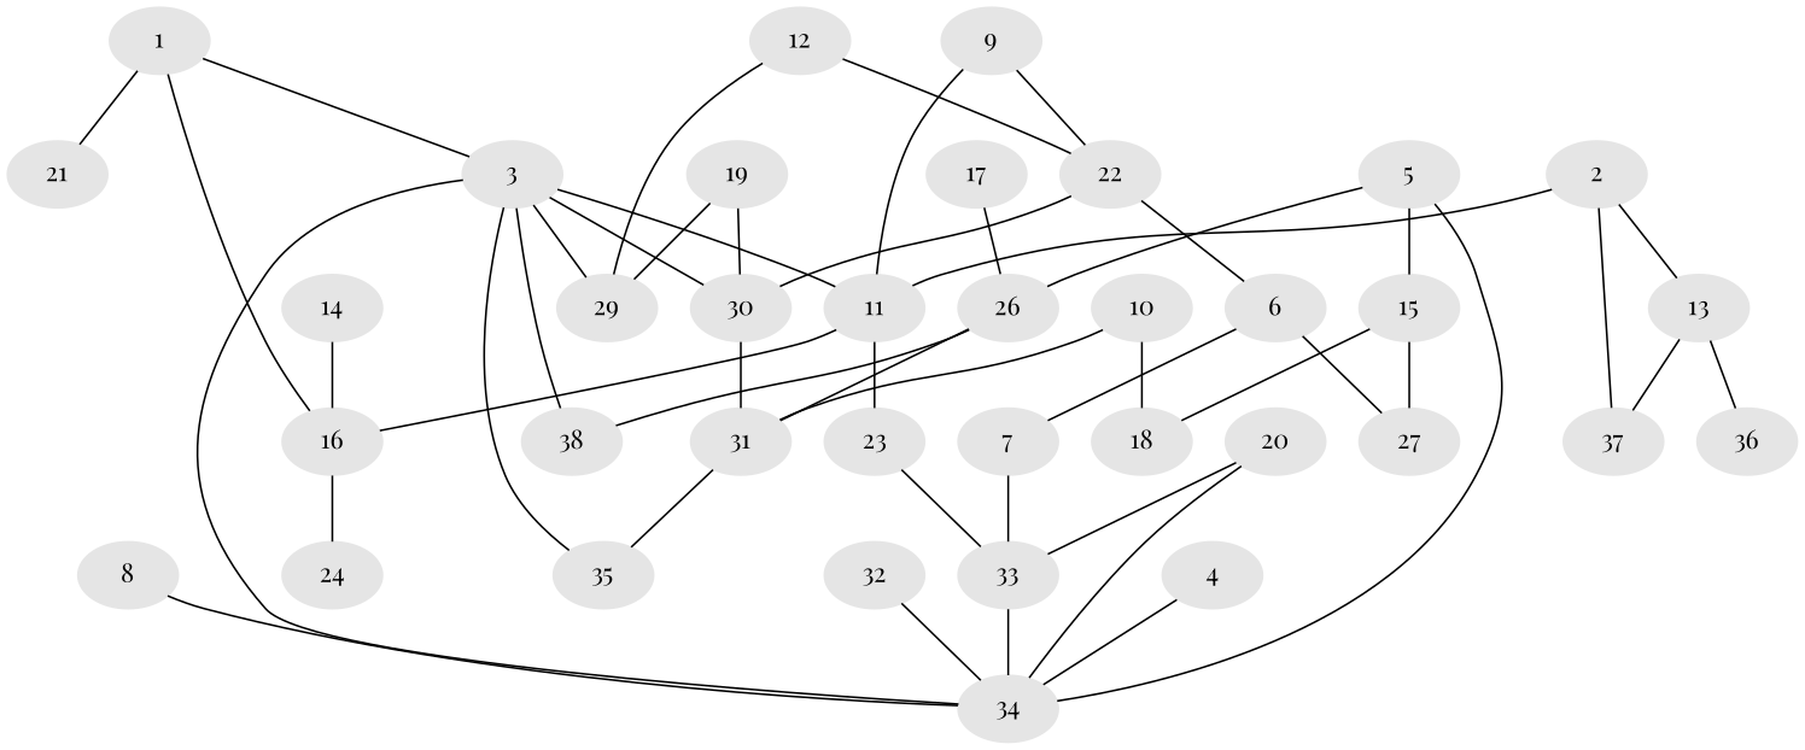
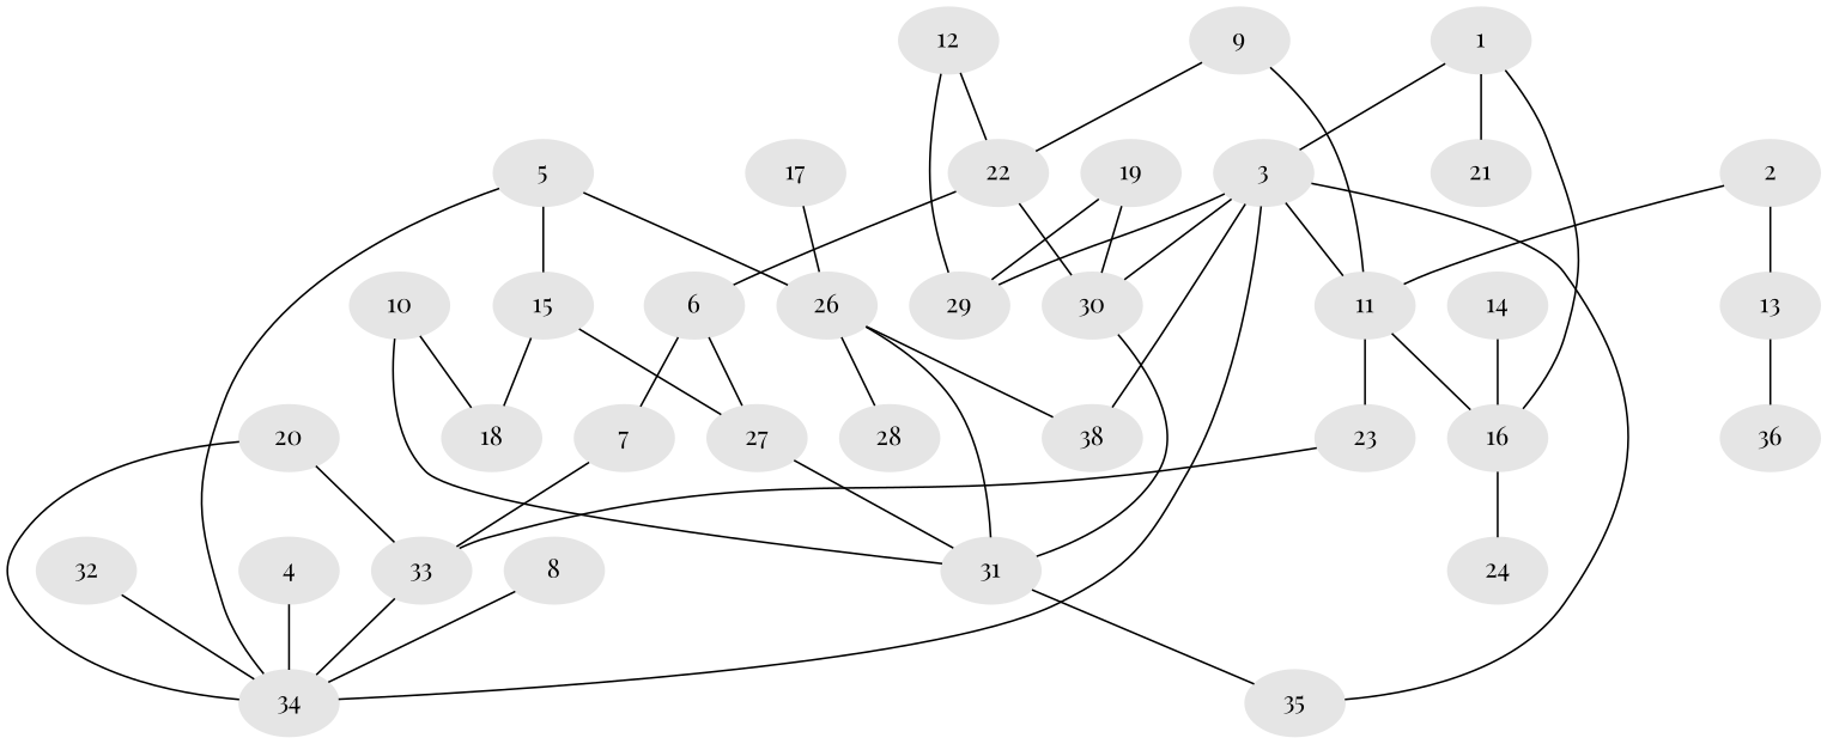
  graph {
    fontname="Playfair Display"
    node [color=gray90 fontname="Playfair Display" style=filled]
    edge [fontname="Playfair Display" weight=1.0]
    1
    3
    16
    21
    11
    29
    30
    34
    35
    38
    24
    2
    13
-   37
    23
    36
    6
    7
    27
    31
    4
    5
    15
    26
    18
+   28
    33
    8
    9
    22
    10
    12
    14
    17
    19
    20
    32
    1 -- 3
    1 -- 16
    1 -- 21
    3 -- 11
    3 -- 29
    3 -- 30 [weight=2.0]
    3 -- 34
    3 -- 35
    3 -- 38
    16 -- 24
    11 -- 16
    11 -- 23
    30 -- 31
    2 -- 11
    2 -- 13
-   2 -- 37
-   13 -- 37
    13 -- 36
    23 -- 33
    6 -- 7
    6 -- 27
    7 -- 33
+   27 -- 31
    31 -- 35
    4 -- 34
    5 -- 34
    5 -- 15
    5 -- 26
    15 -- 27
    15 -- 18
    26 -- 38
    26 -- 31
+   26 -- 28
    33 -- 34
    8 -- 34
    9 -- 11
    9 -- 22
    22 -- 30
    22 -- 6
    10 -- 31
    10 -- 18
    12 -- 29
    12 -- 22
    14 -- 16
    17 -- 26
    19 -- 29
    19 -- 30
    20 -- 34
    20 -- 33
    32 -- 34
  }
